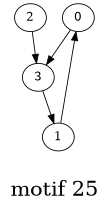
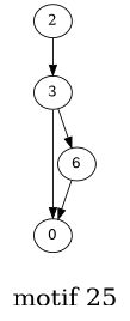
  digraph {
    fontsize=24
    label="\nmotif 25\n"
    splines=false
    node [shape=ellipse]
    0 [height=0.3 width=0.3]
-   1 [height=0.3 width=0.3]
+   1 [height=0.3 width=0.3 label=6]
    2 [height=0.3 width=0.3]
    3 [height=0.3 width=0.3]
    1 -> 0
    2 -> 3
-   0 -> 3
+   3 -> 0
    3 -> 1
  }
